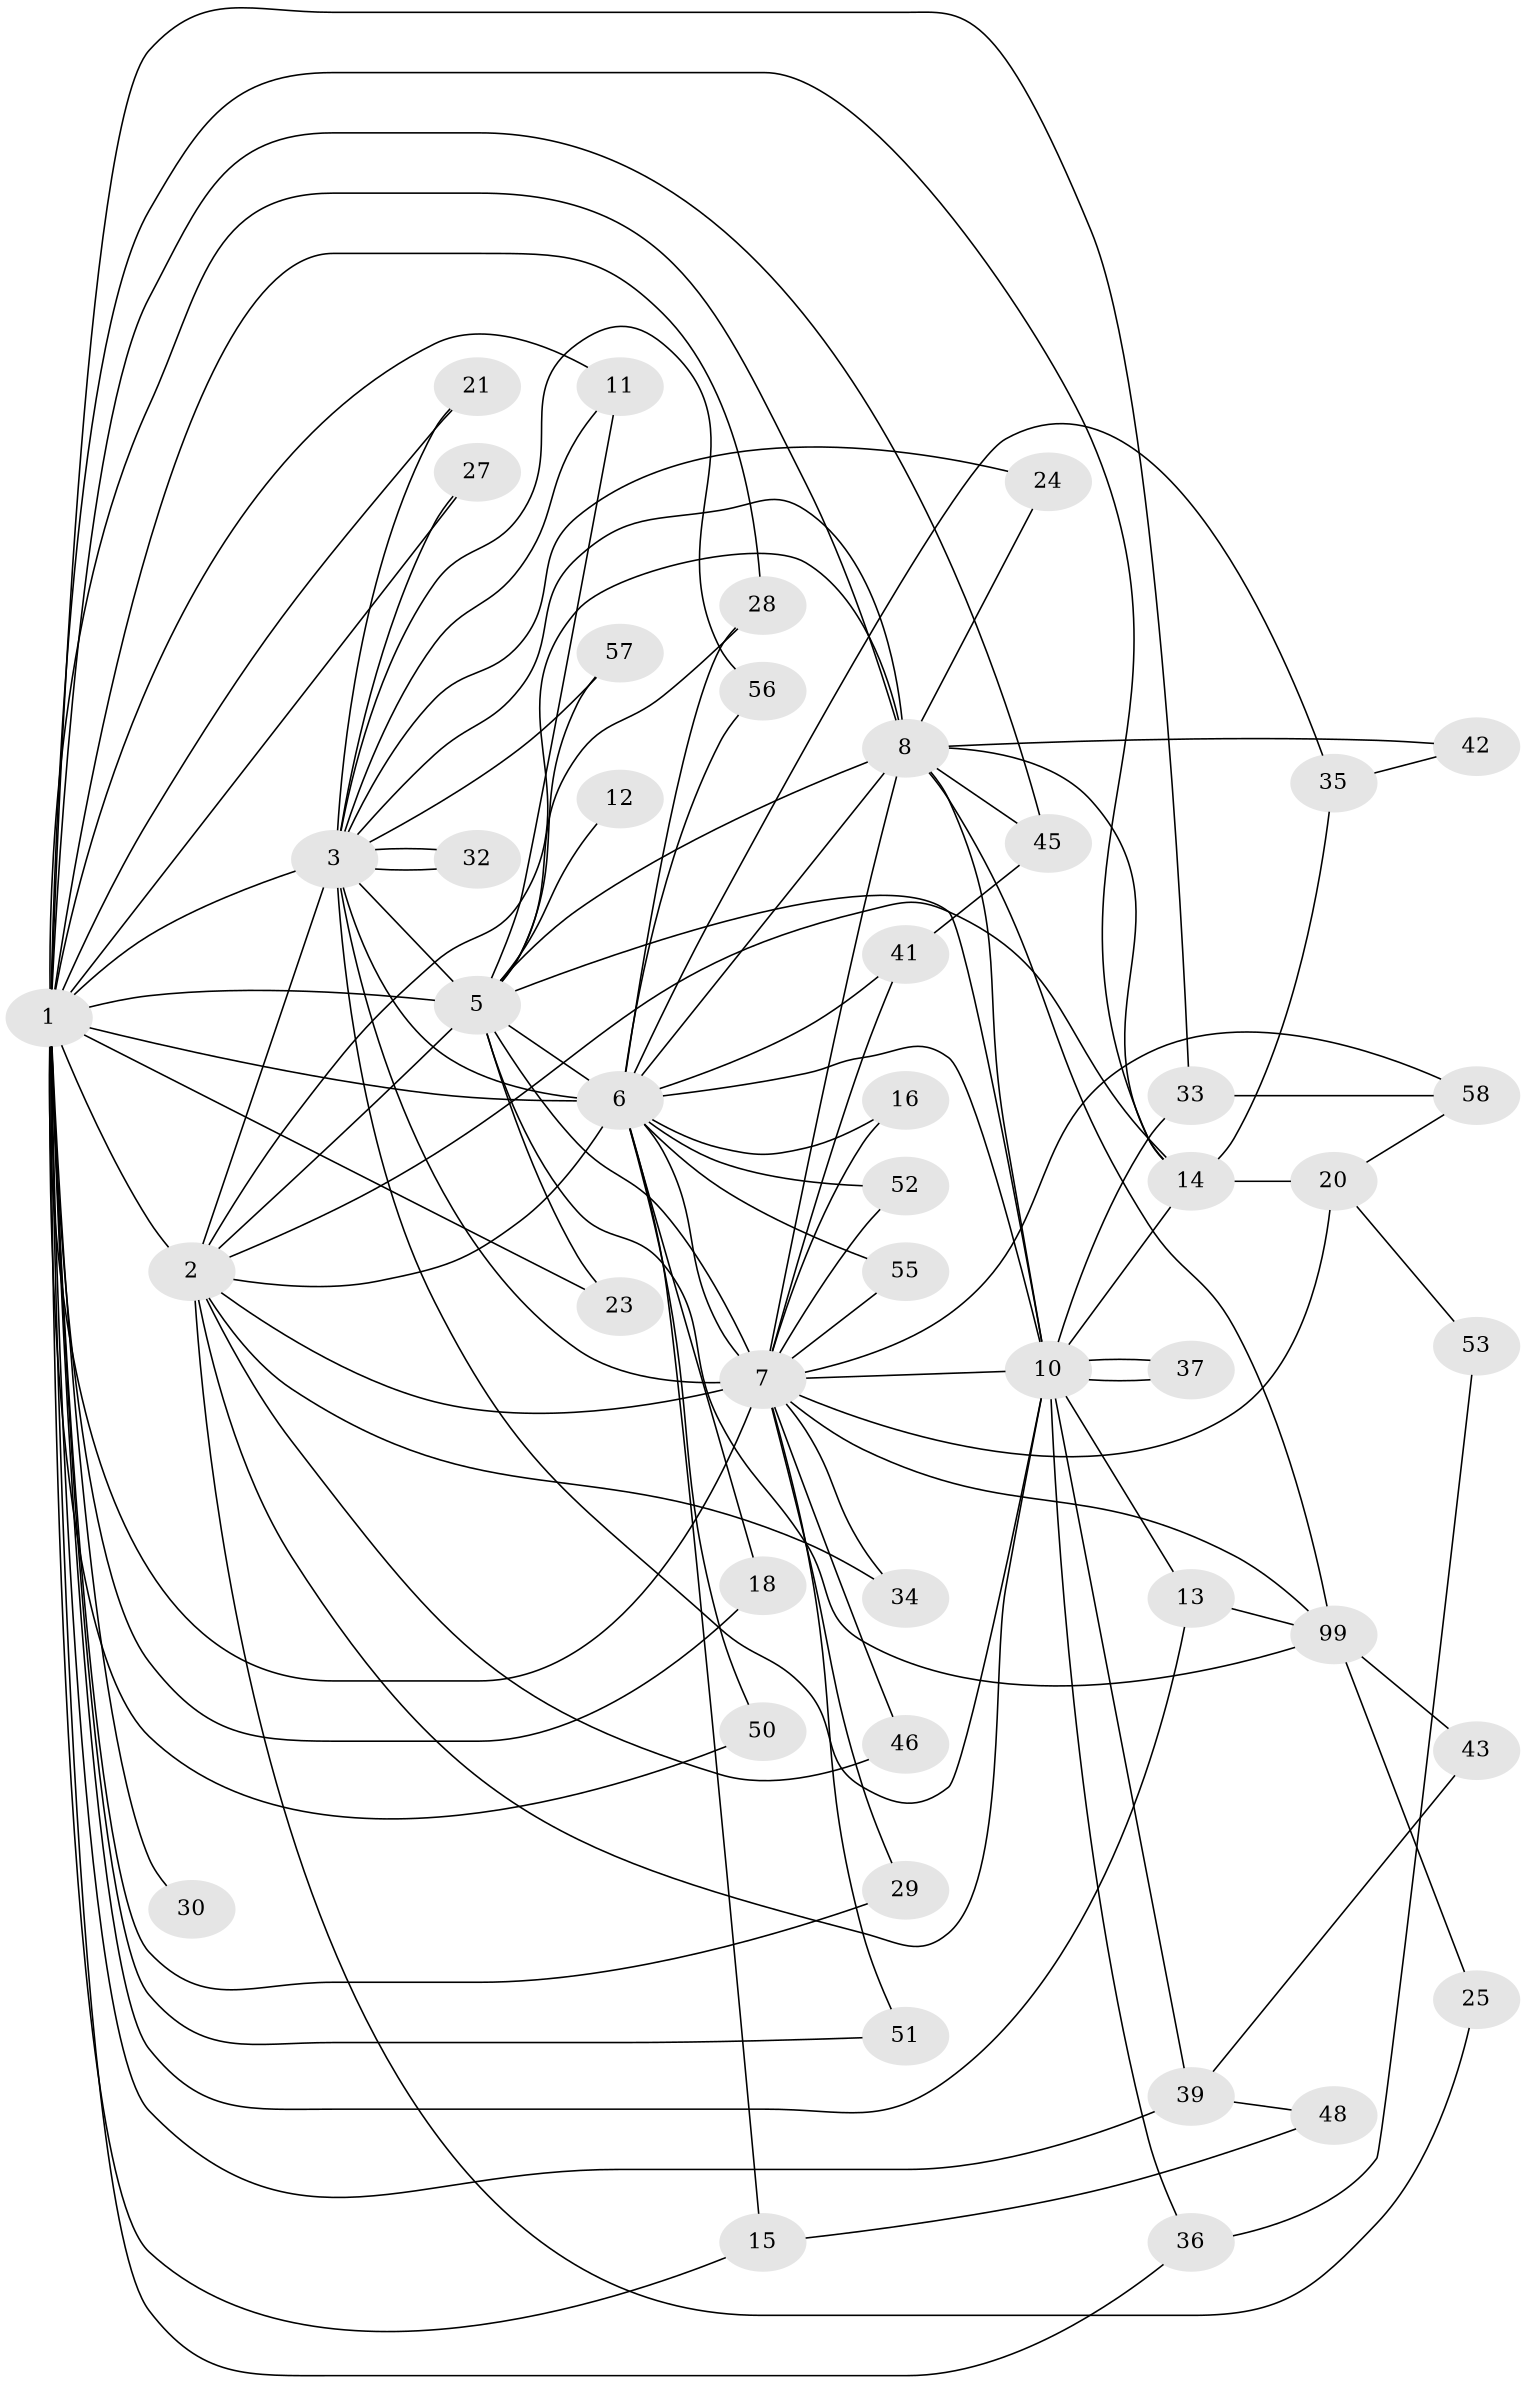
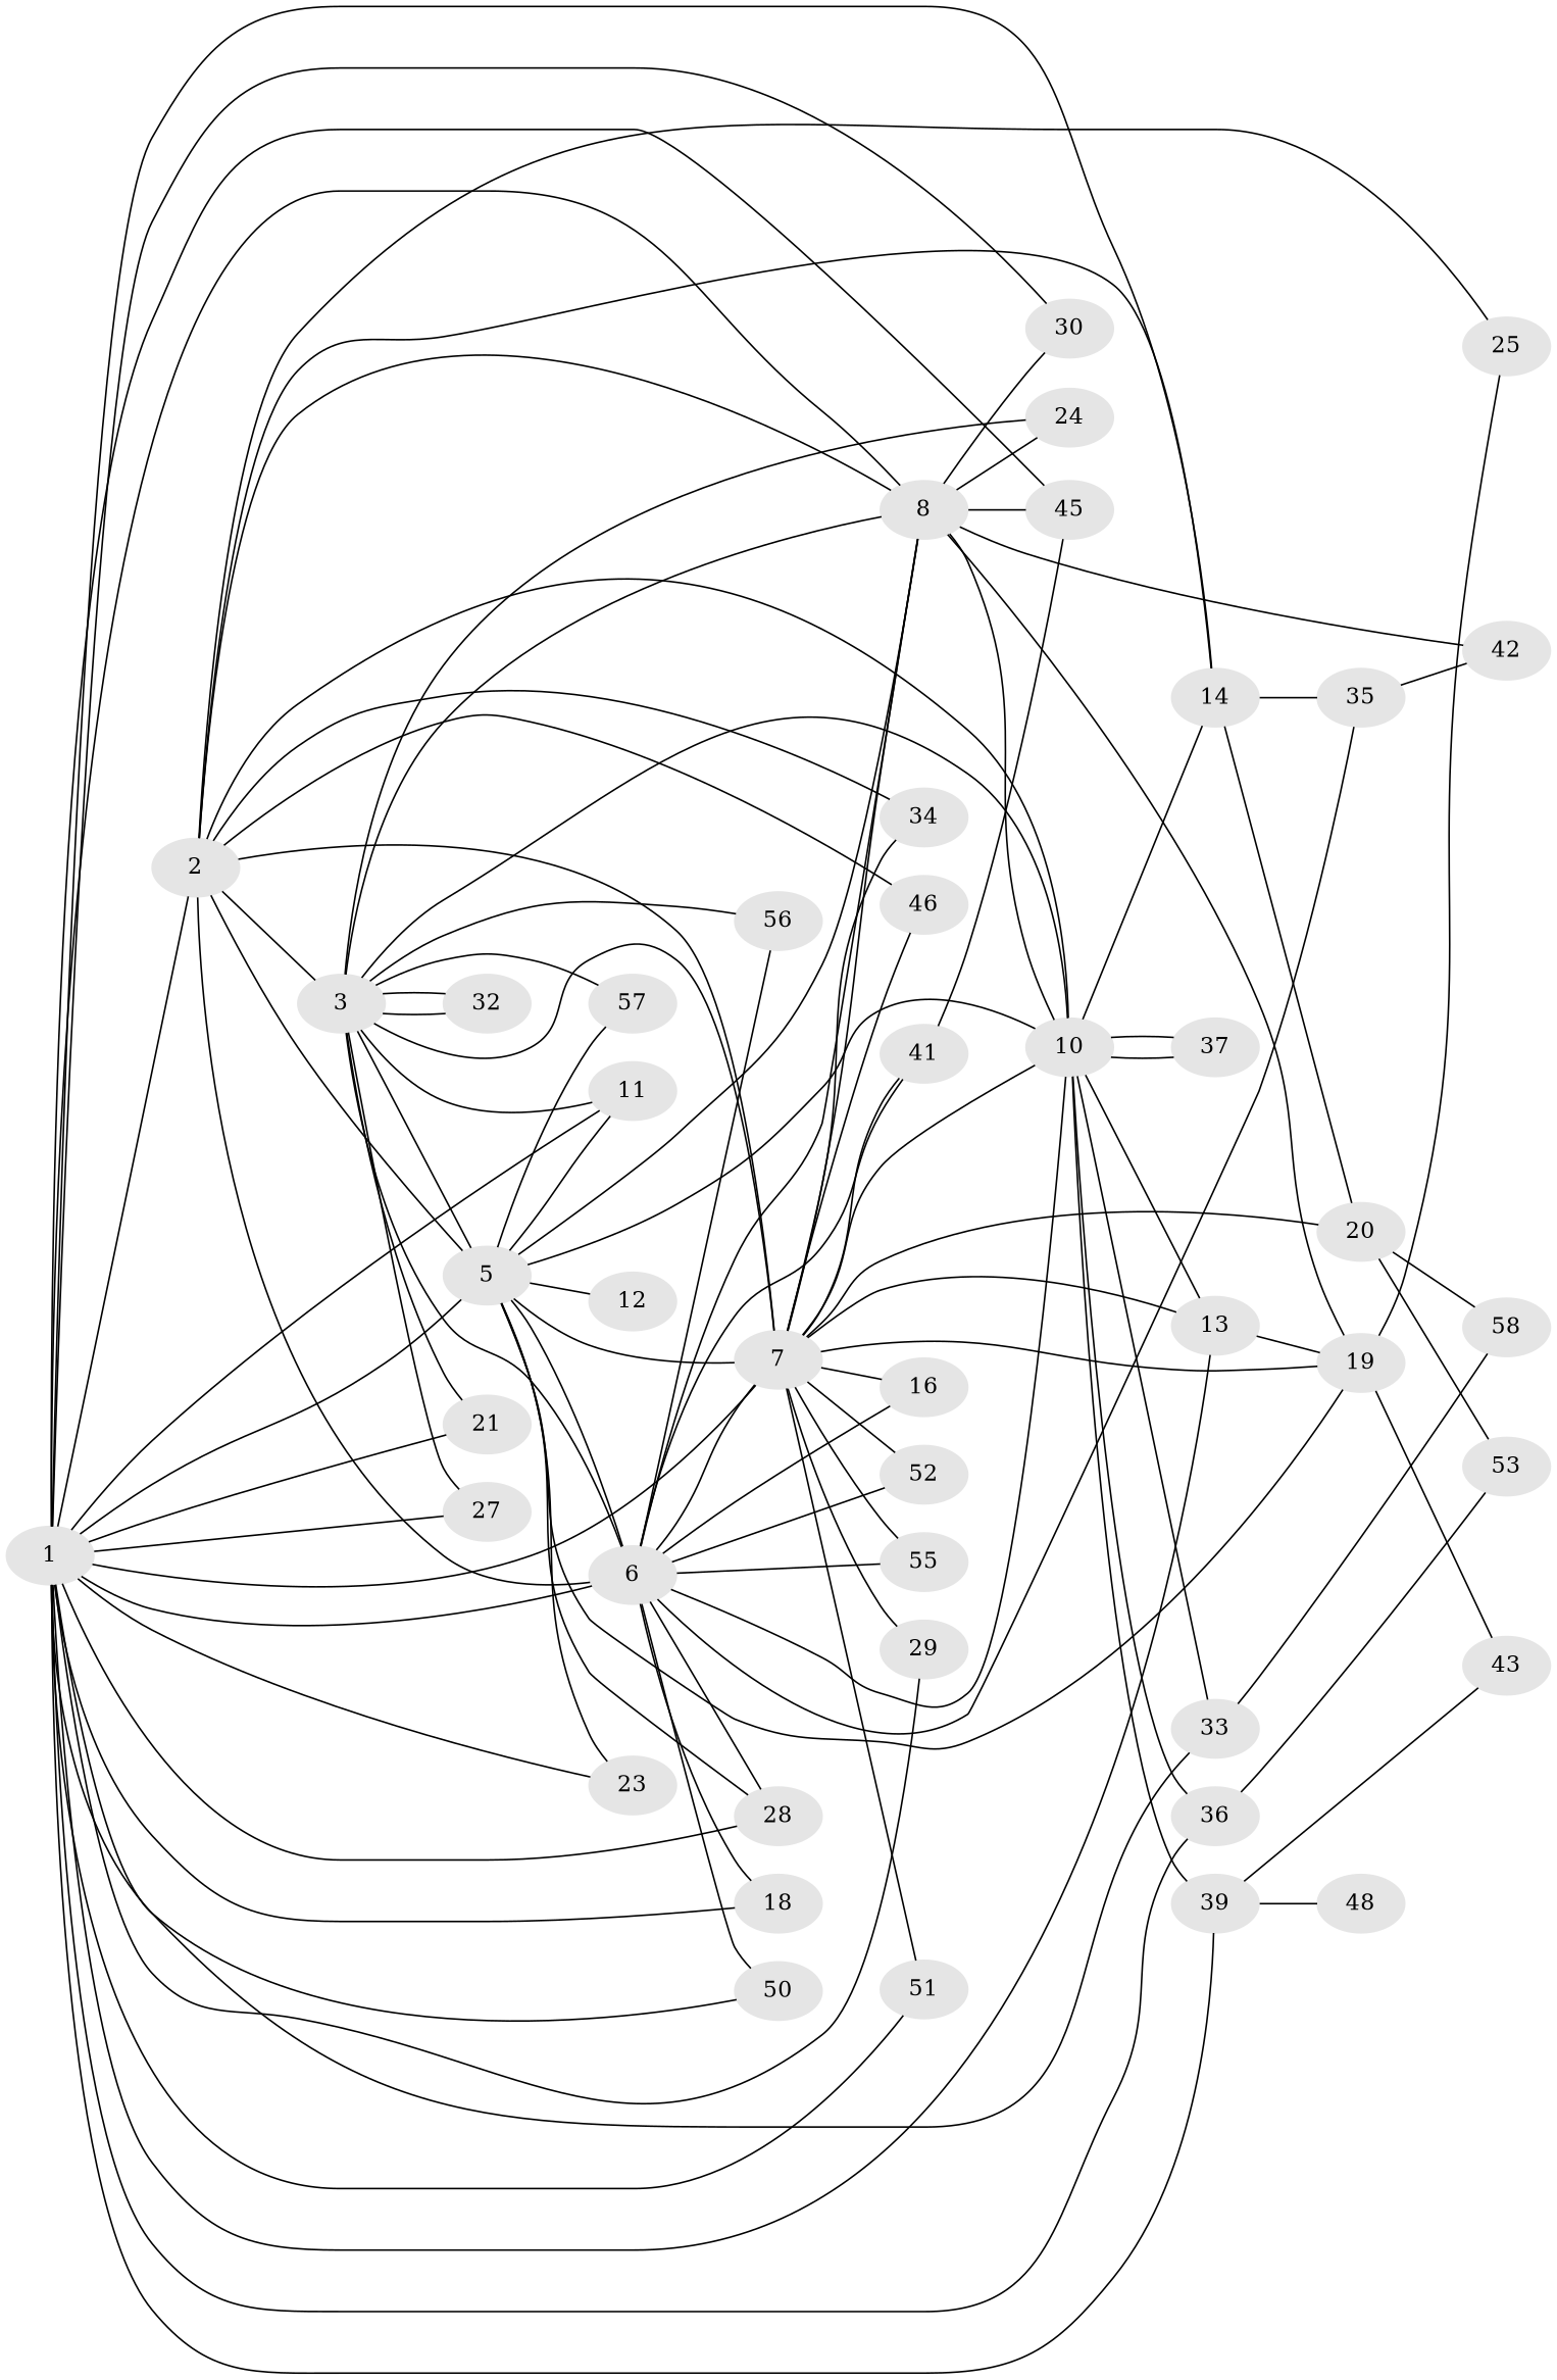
  graph {
    rankdir=LR
    node [color=gray90 style=filled]
    1 [super="+4"]
    2 [super="+22"]
    3 [super="+49"]
    5 [super="+9"]
    6 [super="+40"]
    7 [super="+54"]
    8 [super="+17"]
    11
    13
    14 [super="+31"]
-   15
    18
    21
    23
    27
    28
    29
    30
    33
    36
    39
    45 [super="+47"]
    50
    51
    10 [super="+26"]
    25
    34
    46
    24
    32
    56
    57
    12
-   19 [super="+38" label=99]
+   19 [super="+38"]
    16
    35
    41
    52
    55
    20
    42
    37
    48
    58
    53
    43
    1 -- 2 [weight=2]
-   1 -- 3 [weight=2]
    1 -- 5 [weight=4]
    1 -- 6 [weight=2]
    1 -- 7 [weight=2]
    1 -- 8 [weight=2]
    1 -- 11
    1 -- 13
    1 -- 14
-   1 -- 15
    1 -- 18
    1 -- 21
    1 -- 23
    1 -- 27
    1 -- 28
    1 -- 29
    1 -- 30
    1 -- 33
    1 -- 36
    1 -- 39
    1 -- 45
    1 -- 50
    1 -- 51
    2 -- 3
    2 -- 5 [weight=2]
    2 -- 6 [weight=2]
    2 -- 7
    2 -- 8 [weight=2]
    2 -- 14
    2 -- 10
    2 -- 25
    2 -- 34
    2 -- 46
    3 -- 5 [weight=2]
    3 -- 6
    3 -- 7
    3 -- 8
    3 -- 11
    3 -- 21
    3 -- 27
    3 -- 10
    3 -- 24
    3 -- 32
    3 -- 32
    3 -- 56
    3 -- 57
    5 -- 6 [weight=2]
    5 -- 7 [weight=2]
    5 -- 8 [weight=2]
    5 -- 11
    5 -- 23
    5 -- 28
    5 -- 10 [weight=2]
    5 -- 57
    5 -- 12
    5 -- 19
    6 -- 7
    6 -- 8
-   6 -- 15
    6 -- 18
    6 -- 28
    6 -- 50
    6 -- 10
    6 -- 56
    6 -- 16
    6 -- 35
    6 -- 41
    6 -- 52
    6 -- 55
    7 -- 8 [weight=2]
-   7 -- 58
+   7 -- 13
    7 -- 29
    7 -- 51
    7 -- 10
    7 -- 34
    7 -- 46
    7 -- 19
    7 -- 16
    7 -- 41
    7 -- 52
    7 -- 55
    7 -- 20
-   8 -- 14
+   8 -- 30
    8 -- 45
    8 -- 10
    8 -- 24
    8 -- 19
    8 -- 42
    13 -- 19
    14 -- 35
    14 -- 20
-   15 -- 48
    33 -- 58
    36 -- 53
    39 -- 48
    39 -- 43
    10 -- 13
    10 -- 14
    10 -- 33
    10 -- 36
    10 -- 39
    10 -- 37
    10 -- 37
    19 -- 25
    19 -- 43
    35 -- 42
    41 -- 45
    20 -- 58
    20 -- 53
  }
